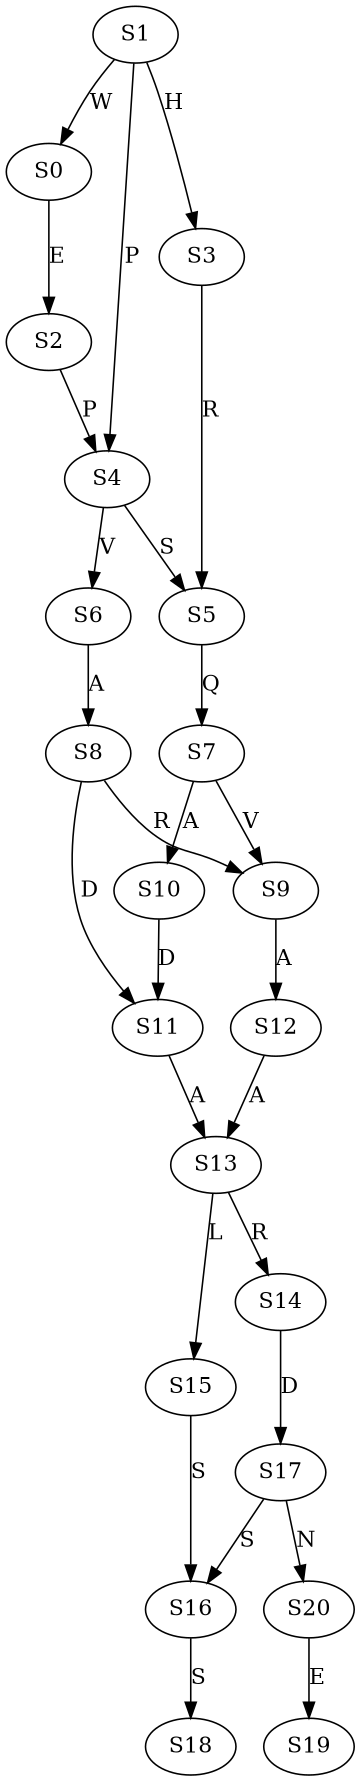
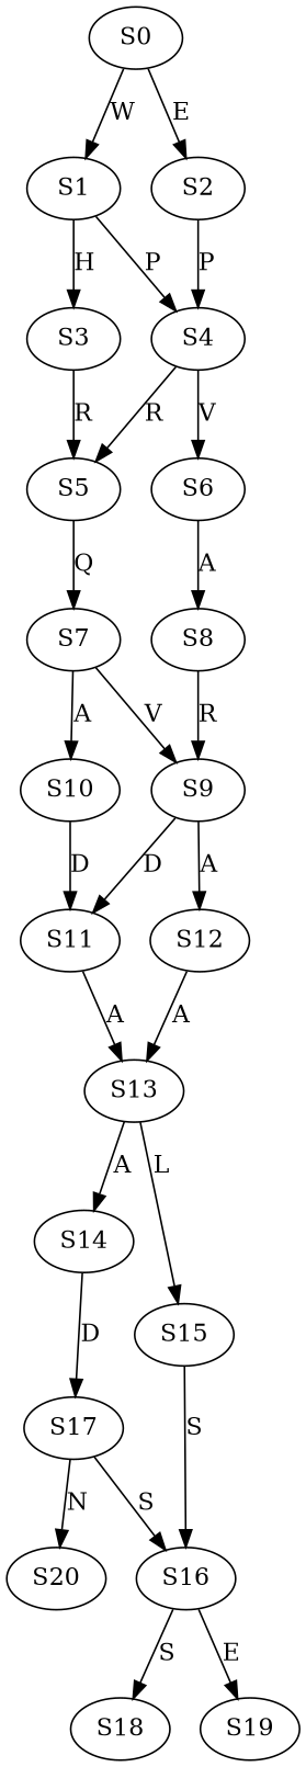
  strict digraph {
    S0
    S1
    S2
    S3
    S4
    S5
    S6
    S7
    S8
    S9
    S10
    S11
    S12
    S13
    S14
    S15
    S17
    S16
    S18
    S19
    S20
-   S1 -> S0 [label=W]
+   S0 -> S1 [label=W]
    S0 -> S2 [label=E]
    S1 -> S3 [label=H]
    S1 -> S4 [label=P]
    S2 -> S4 [label=P]
    S3 -> S5 [label=R]
-   S4 -> S5 [label=S]
+   S4 -> S5 [label=R]
    S4 -> S6 [label=V]
    S5 -> S7 [label=Q]
    S6 -> S8 [label=A]
    S7 -> S9 [label=V]
    S7 -> S10 [label=A]
    S8 -> S9 [label=R]
-   S8 -> S11 [label=D]
+   S9 -> S11 [label=D]
    S9 -> S12 [label=A]
    S10 -> S11 [label=D]
    S11 -> S13 [label=A]
    S12 -> S13 [label=A]
-   S13 -> S14 [label=R]
+   S13 -> S14 [label=A]
    S13 -> S15 [label=L]
    S14 -> S17 [label=D]
    S15 -> S16 [label=S]
    S17 -> S16 [label=S]
    S17 -> S20 [label=N]
    S16 -> S18 [label=S]
-   S20 -> S19 [label=E]
+   S16 -> S19 [label=E]
  }
